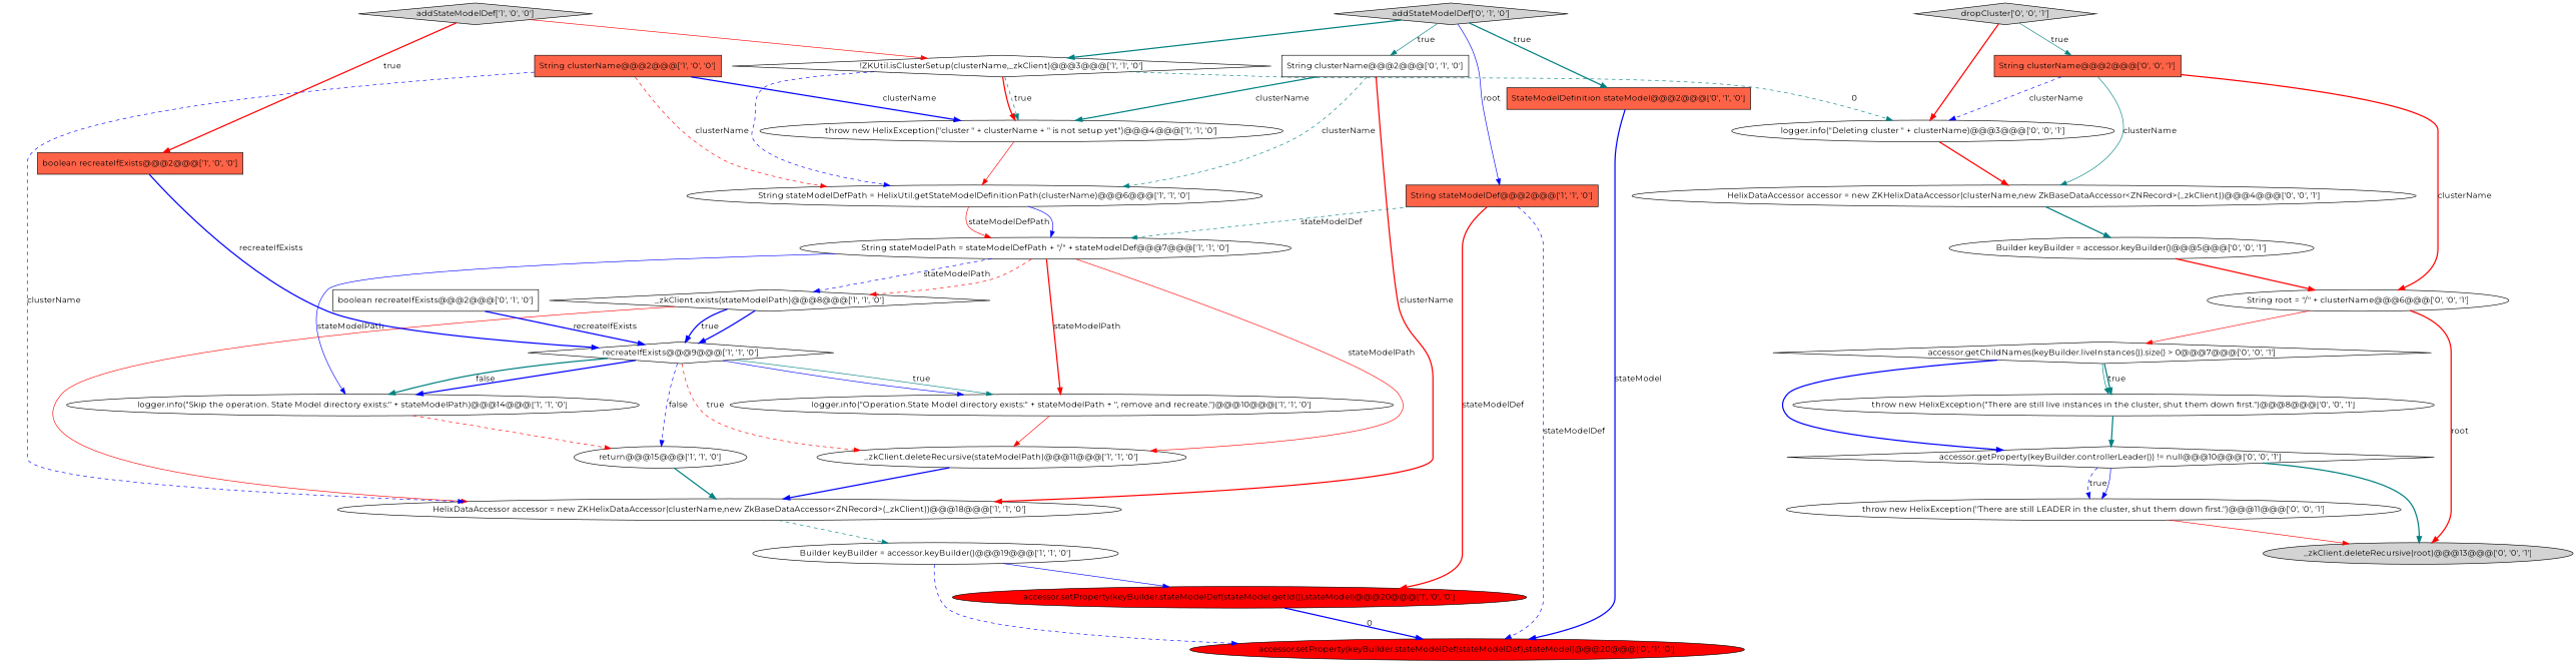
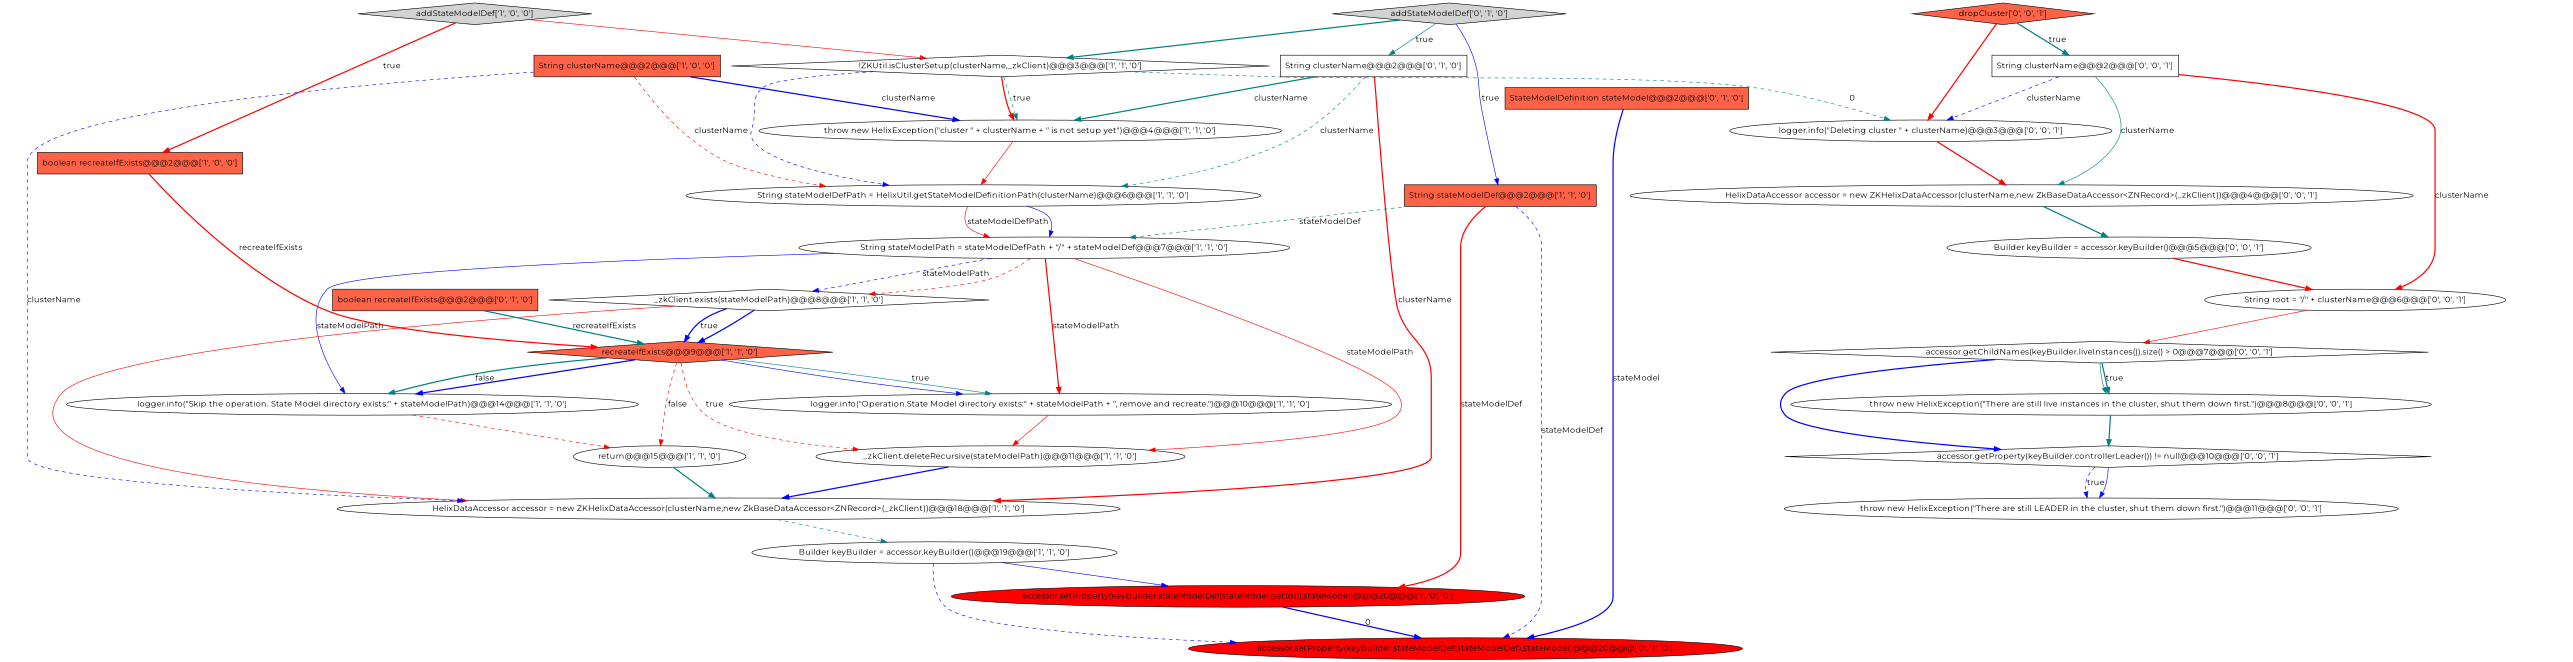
  digraph {
    fontname=Montserrat
    node [fillcolor=white fontname=Montserrat shape=ellipse style=filled]
    edge [color=blue fontname=Montserrat style=bold]
    n1 [fillcolor=tomato label="StateModelDefinition stateModel@@@2@@@['0', '1', '0']" shape=box]
    n2 [fillcolor=red label="accessor.setProperty(keyBuilder.stateModelDef(stateModelDef),stateModel)@@@20@@@['0', '1', '0']"]
    n3 [label="!ZKUtil.isClusterSetup(clusterName,_zkClient)@@@3@@@['1', '1', '0']" shape=diamond]
    n4 [label="logger.info(\"Deleting cluster \" + clusterName)@@@3@@@['0', '0', '1']"]
    n5 [label="String stateModelDefPath = HelixUtil.getStateModelDefinitionPath(clusterName)@@@6@@@['1', '1', '0']"]
    n6 [label="throw new HelixException(\"cluster \" + clusterName + \" is not setup yet\")@@@4@@@['1', '1', '0']"]
    n7 [label="HelixDataAccessor accessor = new ZKHelixDataAccessor(clusterName,new ZkBaseDataAccessor<ZNRecord>(_zkClient))@@@4@@@['0', '0', '1']"]
    n8 [label="String stateModelPath = stateModelDefPath + \"/\" + stateModelDef@@@7@@@['1', '1', '0']"]
    n9 [label="Builder keyBuilder = accessor.keyBuilder()@@@5@@@['0', '0', '1']"]
    n10 [label="logger.info(\"Skip the operation. State Model directory exists:\" + stateModelPath)@@@14@@@['1', '1', '0']"]
    n11 [label="return@@@15@@@['1', '1', '0']"]
    n12 [label="HelixDataAccessor accessor = new ZKHelixDataAccessor(clusterName,new ZkBaseDataAccessor<ZNRecord>(_zkClient))@@@18@@@['1', '1', '0']"]
    n13 [label="_zkClient.exists(stateModelPath)@@@8@@@['1', '1', '0']" shape=diamond]
-   n14 [label="recreateIfExists@@@9@@@['1', '1', '0']" shape=diamond]
+   n14 [fillcolor=tomato label="recreateIfExists@@@9@@@['1', '1', '0']" shape=diamond]
    n15 [label="_zkClient.deleteRecursive(stateModelPath)@@@11@@@['1', '1', '0']"]
    n16 [label="logger.info(\"Operation.State Model directory exists:\" + stateModelPath + \", remove and recreate.\")@@@10@@@['1', '1', '0']"]
    n17 [label="Builder keyBuilder = accessor.keyBuilder()@@@19@@@['1', '1', '0']"]
    n18 [label="String clusterName@@@2@@@['0', '1', '0']" shape=box]
    n19 [fillcolor=red label="accessor.setProperty(keyBuilder.stateModelDef(stateModel.getId()),stateModel)@@@20@@@['1', '0', '0']"]
    n20 [fillcolor=tomato label="String stateModelDef@@@2@@@['1', '1', '0']" shape=box]
    n21 [fillcolor=lightgray label="addStateModelDef['1', '0', '0']" shape=diamond]
    n22 [fillcolor=tomato label="boolean recreateIfExists@@@2@@@['1', '0', '0']" shape=box]
    n23 [fillcolor=tomato label="String clusterName@@@2@@@['1', '0', '0']" shape=box]
    n24 [label="throw new HelixException(\"There are still LEADER in the cluster, shut them down first.\")@@@11@@@['0', '0', '1']"]
-   n25 [fillcolor=lightgray label="_zkClient.deleteRecursive(root)@@@13@@@['0', '0', '1']"]
    n26 [label="String root = \"/\" + clusterName@@@6@@@['0', '0', '1']"]
    n27 [label="accessor.getChildNames(keyBuilder.liveInstances()).size() > 0@@@7@@@['0', '0', '1']" shape=diamond]
    n28 [label="accessor.getProperty(keyBuilder.controllerLeader()) != null@@@10@@@['0', '0', '1']" shape=diamond]
    n29 [label="throw new HelixException(\"There are still live instances in the cluster, shut them down first.\")@@@8@@@['0', '0', '1']"]
    n30 [fillcolor=lightgray label="addStateModelDef['0', '1', '0']" shape=diamond]
-   n31 [label="boolean recreateIfExists@@@2@@@['0', '1', '0']" shape=box]
-   n32 [fillcolor=lightgray label="dropCluster['0', '0', '1']" shape=diamond]
-   n33 [fillcolor=tomato label="String clusterName@@@2@@@['0', '0', '1']" shape=box]
+   n31 [fillcolor=tomato label="boolean recreateIfExists@@@2@@@['0', '1', '0']" shape=box]
+   n32 [fillcolor=tomato label="dropCluster['0', '0', '1']" shape=diamond]
+   n33 [label="String clusterName@@@2@@@['0', '0', '1']" shape=box]
    n1 -> n2 [label=stateModel]
    n3 -> n4 [color=teal label=0 style=dashed]
    n3 -> n5 [style=dashed]
    n3 -> n6 [color=red]
    n3 -> n6 [color=teal label=true style=dashed]
    n4 -> n7 [color=red]
    n5 -> n8 [color=red label=stateModelDefPath style=solid]
    n5 -> n8 [style=solid]
    n6 -> n5 [color=red style=solid]
    n7 -> n9 [color=teal]
    n8 -> n10 [label=stateModelPath style=solid]
    n8 -> n13 [label=stateModelPath style=dashed]
    n8 -> n13 [color=red style=dashed]
    n8 -> n15 [color=red label=stateModelPath style=solid]
    n8 -> n16 [color=red label=stateModelPath]
    n9 -> n26 [color=red]
    n10 -> n11 [color=red style=dashed]
    n11 -> n12 [color=teal]
    n12 -> n17 [color=teal style=dashed]
    n13 -> n12 [color=red style=solid]
    n13 -> n14
    n13 -> n14 [label=true]
    n14 -> n10
    n14 -> n10 [color=teal label=false]
-   n14 -> n11 [label=false style=dashed]
+   n14 -> n11 [color=red label=false style=dashed]
    n14 -> n15 [color=red label=true style=dashed]
    n14 -> n16 [style=solid]
    n14 -> n16 [color=teal label=true style=solid]
    n15 -> n12
    n16 -> n15 [color=red style=solid]
    n17 -> n2 [style=dashed]
    n17 -> n19 [style=solid]
    n18 -> n5 [color=teal label=clusterName style=dashed]
    n18 -> n6 [color=teal label=clusterName]
    n18 -> n12 [color=red label=clusterName]
    n19 -> n2 [label=0]
    n20 -> n2 [label=stateModelDef style=dashed]
    n20 -> n8 [color=teal label=stateModelDef style=dashed]
    n20 -> n19 [color=red label=stateModelDef]
    n21 -> n3 [color=red style=solid]
    n21 -> n22 [color=red label=true]
-   n22 -> n14 [label=recreateIfExists]
+   n22 -> n14 [color=red label=recreateIfExists]
    n23 -> n5 [color=red label=clusterName style=dashed]
    n23 -> n6 [label=clusterName]
    n23 -> n12 [label=clusterName style=dashed]
-   n24 -> n25 [color=red style=solid]
-   n26 -> n25 [color=red label=root]
    n26 -> n27 [color=red style=solid]
    n27 -> n28
    n27 -> n29 [color=teal style=solid]
    n27 -> n29 [color=teal label=true]
    n28 -> n24 [label=true style=dashed]
    n28 -> n24 [style=solid]
-   n28 -> n25 [color=teal]
    n29 -> n28 [color=teal]
-   n30 -> n1 [color=teal label=true]
    n30 -> n3 [color=teal]
    n30 -> n18 [color=teal label=true style=solid]
-   n30 -> n20 [label=root style=solid]
-   n31 -> n14 [label=recreateIfExists]
+   n30 -> n20 [label=true style=solid]
+   n31 -> n14 [color=teal label=recreateIfExists]
    n32 -> n4 [color=red]
-   n32 -> n33 [color=teal label=true style=solid]
+   n32 -> n33 [color=teal label=true]
    n33 -> n4 [label=clusterName style=dashed]
    n33 -> n7 [color=teal label=clusterName style=solid]
    n33 -> n26 [color=red label=clusterName]
  }
